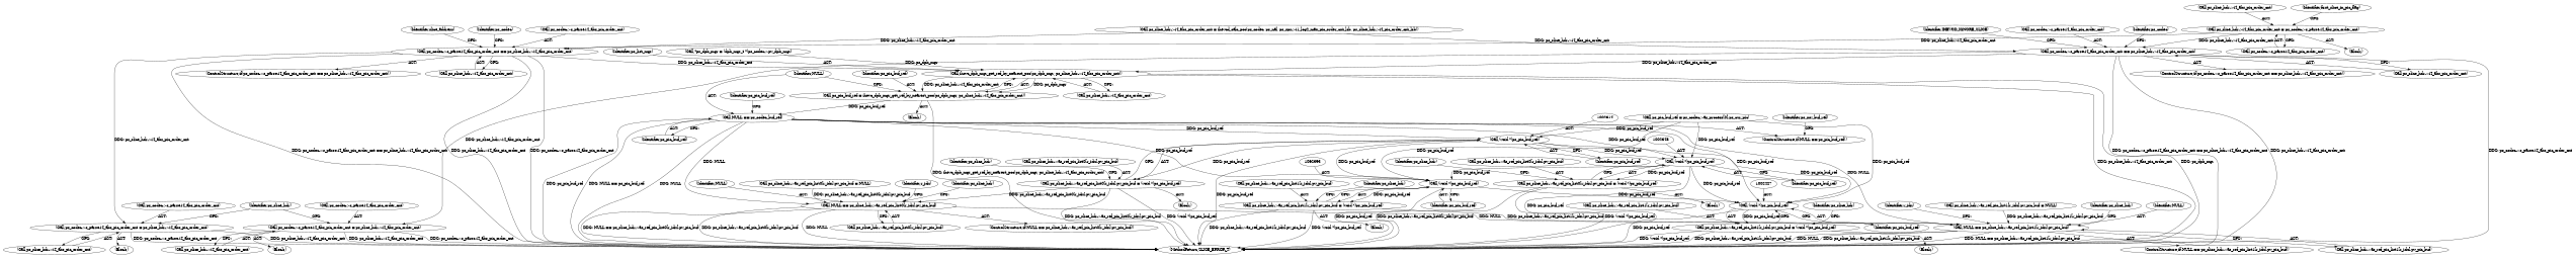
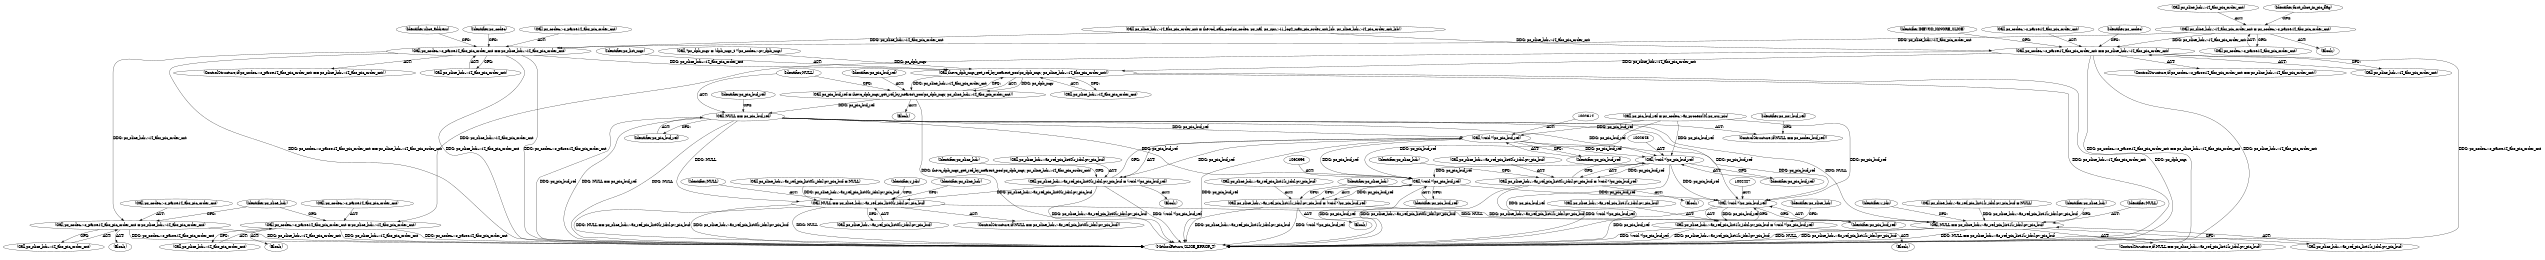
  digraph {
    n1 [label="(Call,ps_slice_hdr->i4_abs_pic_order_cnt = ps_codec->s_parse.i4_abs_pic_order_cnt)"]
    n2 [label="(Call,ps_codec->s_parse.i4_abs_pic_order_cnt == ps_slice_hdr->i4_abs_pic_order_cnt)"]
    n3 [label="(Call,ps_codec->s_parse.i4_abs_pic_order_cnt == ps_slice_hdr->i4_abs_pic_order_cnt)"]
    n4 [label="(Block,)"]
    n5 [label="(Call,ps_codec->s_parse.i4_abs_pic_order_cnt)"]
    n6 [label="(Call,ps_codec->s_parse.i4_abs_pic_order_cnt = ps_slice_hdr->i4_abs_pic_order_cnt)"]
    n7 [label="(Call,ihevc_dpb_mgr_get_ref_by_nearest_poc(ps_dpb_mgr, ps_slice_hdr->i4_abs_pic_order_cnt))"]
    n8 [label="(MethodReturn,SLICE_ERROR_T)"]
    n9 [label="(ControlStructure,if(ps_codec->s_parse.i4_abs_pic_order_cnt == ps_slice_hdr->i4_abs_pic_order_cnt))"]
    n10 [label="(Call,ps_slice_hdr->i4_abs_pic_order_cnt)"]
    n11 [label="(Call,ps_codec->s_parse.i4_abs_pic_order_cnt = ps_slice_hdr->i4_abs_pic_order_cnt)"]
    n12 [label="(ControlStructure,if(ps_codec->s_parse.i4_abs_pic_order_cnt == ps_slice_hdr->i4_abs_pic_order_cnt))"]
    n13 [label="(Call,ps_slice_hdr->i4_abs_pic_order_cnt)"]
    n14 [label="(Call,ps_slice_hdr->i4_abs_pic_order_cnt)"]
    n15 [label="(Block,)"]
    n16 [label="(Call,ps_pic_buf_ref = ihevc_dpb_mgr_get_ref_by_nearest_poc(ps_dpb_mgr, ps_slice_hdr->i4_abs_pic_order_cnt))"]
    n17 [label="(Call,ps_slice_hdr->i4_abs_pic_order_cnt)"]
-   n18 [label="(Call,NULL == ps_codec_buf_ref)"]
+   n18 [label="(Call,NULL == ps_pic_buf_ref)"]
    n19 [label="(Block,)"]
    n20 [label="(Call,NULL == ps_slice_hdr->as_ref_pic_list0[r_idx].pv_pic_buf)"]
    n21 [label="(Call,NULL == ps_slice_hdr->as_ref_pic_list1[r_idx].pv_pic_buf)"]
    n22 [label="(Call,(void *)ps_pic_buf_ref)"]
    n23 [label="(Call,(void *)ps_pic_buf_ref)"]
    n24 [label="(Call,(void *)ps_pic_buf_ref)"]
    n25 [label="(Call,(void *)ps_pic_buf_ref)"]
-   n26 [label="(ControlStructure,if(NULL == ps_pic_buf_ref))"]
+   n26 [label="(ControlStructure,if(NULL == ps_codec_buf_ref))"]
    n27 [label="(Identifier,ps_pic_buf_ref)"]
    n28 [label="(Call,ps_slice_hdr->as_ref_pic_list0[r_idx].pv_pic_buf)"]
    n29 [label="(ControlStructure,if(NULL == ps_slice_hdr->as_ref_pic_list0[r_idx].pv_pic_buf))"]
    n30 [label="(ControlStructure,if(NULL == ps_slice_hdr->as_ref_pic_list1[r_idx].pv_pic_buf))"]
    n31 [label="(Call,ps_slice_hdr->as_ref_pic_list1[r_idx].pv_pic_buf)"]
    n32 [label="(Call,ps_slice_hdr->as_ref_pic_list0[r_idx].pv_pic_buf = (void *)ps_pic_buf_ref)"]
    n33 [label="(Identifier,ps_pic_buf_ref)"]
    n34 [label="(Call,ps_slice_hdr->as_ref_pic_list0[r_idx].pv_pic_buf = (void *)ps_pic_buf_ref)"]
    n35 [label="(Identifier,ps_pic_buf_ref)"]
    n36 [label="(Call,ps_slice_hdr->as_ref_pic_list1[r_idx].pv_pic_buf = (void *)ps_pic_buf_ref)"]
    n37 [label="(Identifier,ps_pic_buf_ref)"]
    n38 [label="(Call,ps_slice_hdr->as_ref_pic_list1[r_idx].pv_pic_buf = (void *)ps_pic_buf_ref)"]
    n39 [label="(Identifier,ps_pic_buf_ref)"]
    n40 [label="(Block,)"]
    n41 [label="(Block,)"]
    n42 [label="(Block,)"]
    n43 [label="(Block,)"]
    n44 [label="(Call,ps_slice_hdr->i4_abs_pic_order_cnt)"]
    n45 [label="(Block,)"]
    n46 [label="(Call,ps_slice_hdr->i4_abs_pic_order_cnt = ihevcd_calc_poc(ps_codec, ps_nal, ps_sps->i1_log2_max_pic_order_cnt_lsb, ps_slice_hdr->i4_pic_order_cnt_lsb))"]
    n47 [label="(Identifier,ps_slice_hdr)"]
    n48 [label="(Identifier,ps_codec)"]
    n49 [label="(Call,ps_codec->s_parse.i4_abs_pic_order_cnt)"]
    n50 [label="(Identifier,ps_pic_buf_ref)"]
    n51 [label="(Identifier,ps_list_mgr)"]
    n52 [label="(Call,ps_codec->s_parse.i4_abs_pic_order_cnt)"]
    n53 [label="(Identifier,ps_pic_buf_ref)"]
    n54 [label="(Call,ps_slice_hdr->i4_abs_pic_order_cnt)"]
    n55 [label="(Identifier,slice_address)"]
    n56 [label="(Identifier,NULL)"]
    n57 [label="(Identifier,first_slice_in_pic_flag)"]
    n58 [label="(Call,ps_slice_hdr->as_ref_pic_list0[r_idx].pv_pic_buf = NULL)"]
    n59 [label="(Call,ps_slice_hdr->as_ref_pic_list1[r_idx].pv_pic_buf)"]
    n60 [label="(Call,*ps_dpb_mgr = (dpb_mgr_t *)ps_codec->pv_dpb_mgr)"]
    n61 [label="(Identifier,ps_slice_hdr)"]
    n62 [label="(Identifier,ps_codec)"]
    n63 [label="(Identifier,NULL)"]
    n64 [label="(Identifier,r_idx)"]
    n65 [label="(Identifier,ps_slice_hdr)"]
    n66 [label="(Identifier,NULL)"]
    n67 [label="(Call,ps_codec->s_parse.i4_abs_pic_order_cnt)"]
    n68 [label="(Call,ps_codec->s_parse.i4_abs_pic_order_cnt)"]
    n69 [label="(Identifier,ps_slice_hdr)"]
    n70 [label="(Identifier,ps_slice_hdr)"]
    n71 [label="(Identifier,ps_slice_hdr)"]
    n72 [label="(Call,ps_slice_hdr->as_ref_pic_list0[r_idx].pv_pic_buf)"]
    n73 [label="(Identifier,ps_slice_hdr)"]
    n74 [label="(Call,ps_slice_hdr->as_ref_pic_list0[r_idx].pv_pic_buf)"]
    n75 [label="(Identifier,r_idx)"]
    n76 [label="(Identifier,IHEVCD_IGNORE_SLICE)"]
    n77 [label="(Identifier,ps_mv_buf_ref)"]
    n78 [label="(Call,ps_slice_hdr->as_ref_pic_list1[r_idx].pv_pic_buf = NULL)"]
    n79 [label="(Call,ps_pic_buf_ref = ps_codec->as_process[0].ps_cur_pic)"]
    n80 [label="(Call,ps_slice_hdr->as_ref_pic_list1[r_idx].pv_pic_buf)"]
    1002314
    1002348
    n83 [label=1062393]
    1002427
    n1 -> n2 [label="DDG: ps_slice_hdr->i4_abs_pic_order_cnt"]
    n1 -> n3 [label="DDG: ps_slice_hdr->i4_abs_pic_order_cnt"]
    n1 -> n4 [label="AST: "]
    n1 -> n5 [label="CFG: "]
    n2 -> n6 [label="DDG: ps_slice_hdr->i4_abs_pic_order_cnt"]
    n2 -> n7 [label="DDG: ps_slice_hdr->i4_abs_pic_order_cnt"]
    n2 -> n8 [label="DDG: ps_slice_hdr->i4_abs_pic_order_cnt"]
    n2 -> n8 [label="DDG: ps_codec->s_parse.i4_abs_pic_order_cnt"]
    n2 -> n8 [label="DDG: ps_codec->s_parse.i4_abs_pic_order_cnt == ps_slice_hdr->i4_abs_pic_order_cnt"]
    n2 -> n9 [label="AST: "]
    n2 -> n10 [label="CFG: "]
    n3 -> n7 [label="DDG: ps_slice_hdr->i4_abs_pic_order_cnt"]
    n3 -> n8 [label="DDG: ps_slice_hdr->i4_abs_pic_order_cnt"]
    n3 -> n8 [label="DDG: ps_codec->s_parse.i4_abs_pic_order_cnt"]
    n3 -> n8 [label="DDG: ps_codec->s_parse.i4_abs_pic_order_cnt == ps_slice_hdr->i4_abs_pic_order_cnt"]
    n3 -> n11 [label="DDG: ps_slice_hdr->i4_abs_pic_order_cnt"]
    n3 -> n12 [label="AST: "]
    n3 -> n13 [label="CFG: "]
    n5 -> n1 [label="AST: "]
    n6 -> n8 [label="DDG: ps_codec->s_parse.i4_abs_pic_order_cnt"]
    n6 -> n8 [label="DDG: ps_slice_hdr->i4_abs_pic_order_cnt"]
    n6 -> n14 [label="CFG: "]
    n6 -> n15 [label="AST: "]
    n7 -> n8 [label="DDG: ps_slice_hdr->i4_abs_pic_order_cnt"]
    n7 -> n8 [label="DDG: ps_dpb_mgr"]
    n7 -> n16 [label="AST: "]
    n7 -> n16 [label="DDG: ps_dpb_mgr"]
    n7 -> n16 [label="DDG: ps_slice_hdr->i4_abs_pic_order_cnt"]
    n7 -> n17 [label="CFG: "]
    n10 -> n2 [label="AST: "]
    n11 -> n8 [label="DDG: ps_codec->s_parse.i4_abs_pic_order_cnt"]
    n11 -> n8 [label="DDG: ps_slice_hdr->i4_abs_pic_order_cnt"]
    n11 -> n44 [label="CFG: "]
    n11 -> n45 [label="AST: "]
    n13 -> n3 [label="AST: "]
    n14 -> n6 [label="AST: "]
    n16 -> n7 [label="CFG: "]
    n16 -> n8 [label="DDG: ihevc_dpb_mgr_get_ref_by_nearest_poc(ps_dpb_mgr, ps_slice_hdr->i4_abs_pic_order_cnt)"]
    n16 -> n18 [label="DDG: ps_pic_buf_ref"]
    n16 -> n19 [label="AST: "]
    n17 -> n7 [label="AST: "]
    n18 -> n8 [label="DDG: NULL"]
    n18 -> n8 [label="DDG: ps_pic_buf_ref"]
    n18 -> n8 [label="DDG: NULL == ps_pic_buf_ref"]
    n18 -> n20 [label="DDG: NULL"]
    n18 -> n21 [label="DDG: NULL"]
    n18 -> n22 [label="DDG: ps_pic_buf_ref"]
    n18 -> n23 [label="DDG: ps_pic_buf_ref"]
    n18 -> n24 [label="DDG: ps_pic_buf_ref"]
    n18 -> n25 [label="DDG: ps_pic_buf_ref"]
    n18 -> n26 [label="AST: "]
    n18 -> n27 [label="CFG: "]
    n20 -> n8 [label="DDG: ps_slice_hdr->as_ref_pic_list0[r_idx].pv_pic_buf"]
    n20 -> n8 [label="DDG: NULL"]
    n20 -> n8 [label="DDG: NULL == ps_slice_hdr->as_ref_pic_list0[r_idx].pv_pic_buf"]
    n20 -> n21 [label="DDG: NULL"]
    n20 -> n28 [label="CFG: "]
    n20 -> n29 [label="AST: "]
    n21 -> n8 [label="DDG: NULL"]
    n21 -> n8 [label="DDG: ps_slice_hdr->as_ref_pic_list1[r_idx].pv_pic_buf"]
    n21 -> n8 [label="DDG: NULL == ps_slice_hdr->as_ref_pic_list1[r_idx].pv_pic_buf"]
    n21 -> n30 [label="AST: "]
    n21 -> n31 [label="CFG: "]
    n22 -> n8 [label="DDG: ps_pic_buf_ref"]
    n22 -> n23 [label="DDG: ps_pic_buf_ref"]
    n22 -> n24 [label="DDG: ps_pic_buf_ref"]
    n22 -> n25 [label="DDG: ps_pic_buf_ref"]
    n22 -> n32 [label="AST: "]
    n22 -> n32 [label="DDG: ps_pic_buf_ref"]
    n22 -> n33 [label="CFG: "]
    n23 -> n8 [label="DDG: ps_pic_buf_ref"]
    n23 -> n24 [label="DDG: ps_pic_buf_ref"]
    n23 -> n25 [label="DDG: ps_pic_buf_ref"]
    n23 -> n34 [label="AST: "]
    n23 -> n34 [label="DDG: ps_pic_buf_ref"]
    n23 -> n35 [label="CFG: "]
    n24 -> n8 [label="DDG: ps_pic_buf_ref"]
    n24 -> n25 [label="DDG: ps_pic_buf_ref"]
    n24 -> n36 [label="AST: "]
    n24 -> n36 [label="DDG: ps_pic_buf_ref"]
    n24 -> n37 [label="CFG: "]
    n25 -> n8 [label="DDG: ps_pic_buf_ref"]
    n25 -> n38 [label="AST: "]
    n25 -> n38 [label="DDG: ps_pic_buf_ref"]
    n25 -> n39 [label="CFG: "]
    n27 -> n18 [label="AST: "]
    n28 -> n20 [label="AST: "]
    n31 -> n21 [label="AST: "]
    n32 -> n8 [label="DDG: ps_slice_hdr->as_ref_pic_list0[r_idx].pv_pic_buf"]
    n32 -> n8 [label="DDG: (void *)ps_pic_buf_ref"]
    n32 -> n20 [label="DDG: ps_slice_hdr->as_ref_pic_list0[r_idx].pv_pic_buf"]
    n32 -> n22 [label="CFG: "]
    n32 -> n40 [label="AST: "]
    n33 -> n22 [label="AST: "]
    n34 -> n8 [label="DDG: (void *)ps_pic_buf_ref"]
    n34 -> n8 [label="DDG: ps_slice_hdr->as_ref_pic_list0[r_idx].pv_pic_buf"]
    n34 -> n23 [label="CFG: "]
    n34 -> n41 [label="AST: "]
    n35 -> n23 [label="AST: "]
    n36 -> n8 [label="DDG: ps_slice_hdr->as_ref_pic_list1[r_idx].pv_pic_buf"]
    n36 -> n8 [label="DDG: (void *)ps_pic_buf_ref"]
    n36 -> n21 [label="DDG: ps_slice_hdr->as_ref_pic_list1[r_idx].pv_pic_buf"]
    n36 -> n24 [label="CFG: "]
    n36 -> n42 [label="AST: "]
    n37 -> n24 [label="AST: "]
    n38 -> n8 [label="DDG: (void *)ps_pic_buf_ref"]
    n38 -> n8 [label="DDG: ps_slice_hdr->as_ref_pic_list1[r_idx].pv_pic_buf"]
    n38 -> n25 [label="CFG: "]
    n38 -> n43 [label="AST: "]
    n39 -> n25 [label="AST: "]
    n44 -> n11 [label="AST: "]
    n46 -> n2 [label="DDG: ps_slice_hdr->i4_abs_pic_order_cnt"]
    n46 -> n3 [label="DDG: ps_slice_hdr->i4_abs_pic_order_cnt"]
    n47 -> n6 [label="CFG: "]
    n47 -> n11 [label="CFG: "]
    n48 -> n2 [label="CFG: "]
    n49 -> n2 [label="AST: "]
    n50 -> n16 [label="AST: "]
    n51 -> n7 [label="AST: "]
    n52 -> n3 [label="AST: "]
    n53 -> n18 [label="CFG: "]
    n54 -> n1 [label="AST: "]
    n55 -> n2 [label="CFG: "]
    n56 -> n20 [label="AST: "]
    n57 -> n1 [label="CFG: "]
    n58 -> n20 [label="DDG: ps_slice_hdr->as_ref_pic_list0[r_idx].pv_pic_buf"]
    n59 -> n36 [label="AST: "]
    n60 -> n7 [label="DDG: ps_dpb_mgr"]
    n61 -> n38 [label="CFG: "]
    n62 -> n3 [label="CFG: "]
    n63 -> n16 [label="CFG: "]
    n63 -> n18 [label="AST: "]
    n64 -> n20 [label="CFG: "]
    n65 -> n21 [label="CFG: "]
    n66 -> n21 [label="AST: "]
    n67 -> n11 [label="AST: "]
    n68 -> n6 [label="AST: "]
    n69 -> n32 [label="CFG: "]
    n70 -> n20 [label="CFG: "]
    n71 -> n36 [label="CFG: "]
    n72 -> n32 [label="AST: "]
    n73 -> n34 [label="CFG: "]
    n74 -> n34 [label="AST: "]
    n75 -> n21 [label="CFG: "]
    n76 -> n3 [label="CFG: "]
    n77 -> n26 [label="CFG: "]
    n78 -> n21 [label="DDG: ps_slice_hdr->as_ref_pic_list1[r_idx].pv_pic_buf"]
    n79 -> n22 [label="DDG: ps_pic_buf_ref"]
    n79 -> n23 [label="DDG: ps_pic_buf_ref"]
    n79 -> n24 [label="DDG: ps_pic_buf_ref"]
    n79 -> n25 [label="DDG: ps_pic_buf_ref"]
    n80 -> n38 [label="AST: "]
    1002314 -> n22 [label="AST: "]
    1002348 -> n23 [label="AST: "]
    n83 -> n24 [label="AST: "]
    1002427 -> n25 [label="AST: "]
  }
